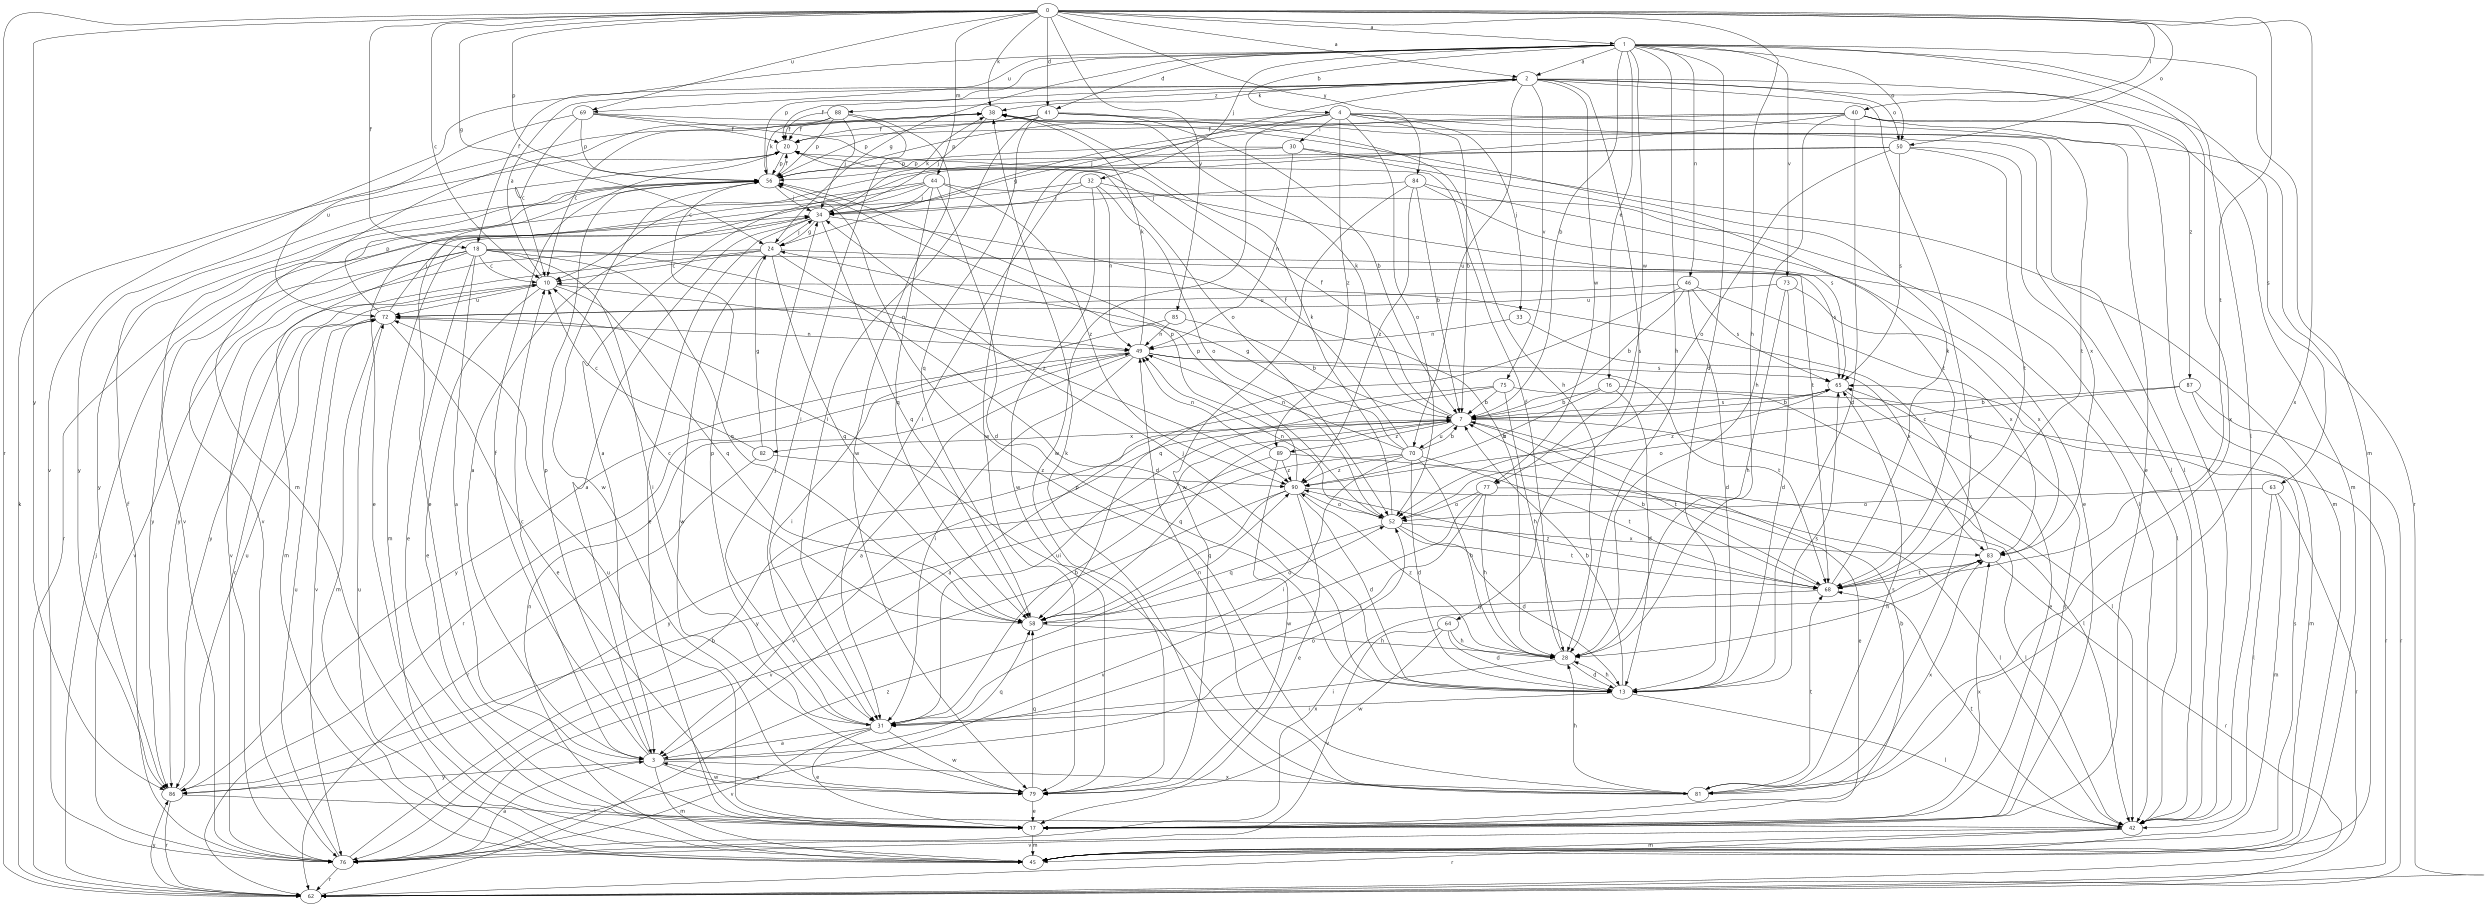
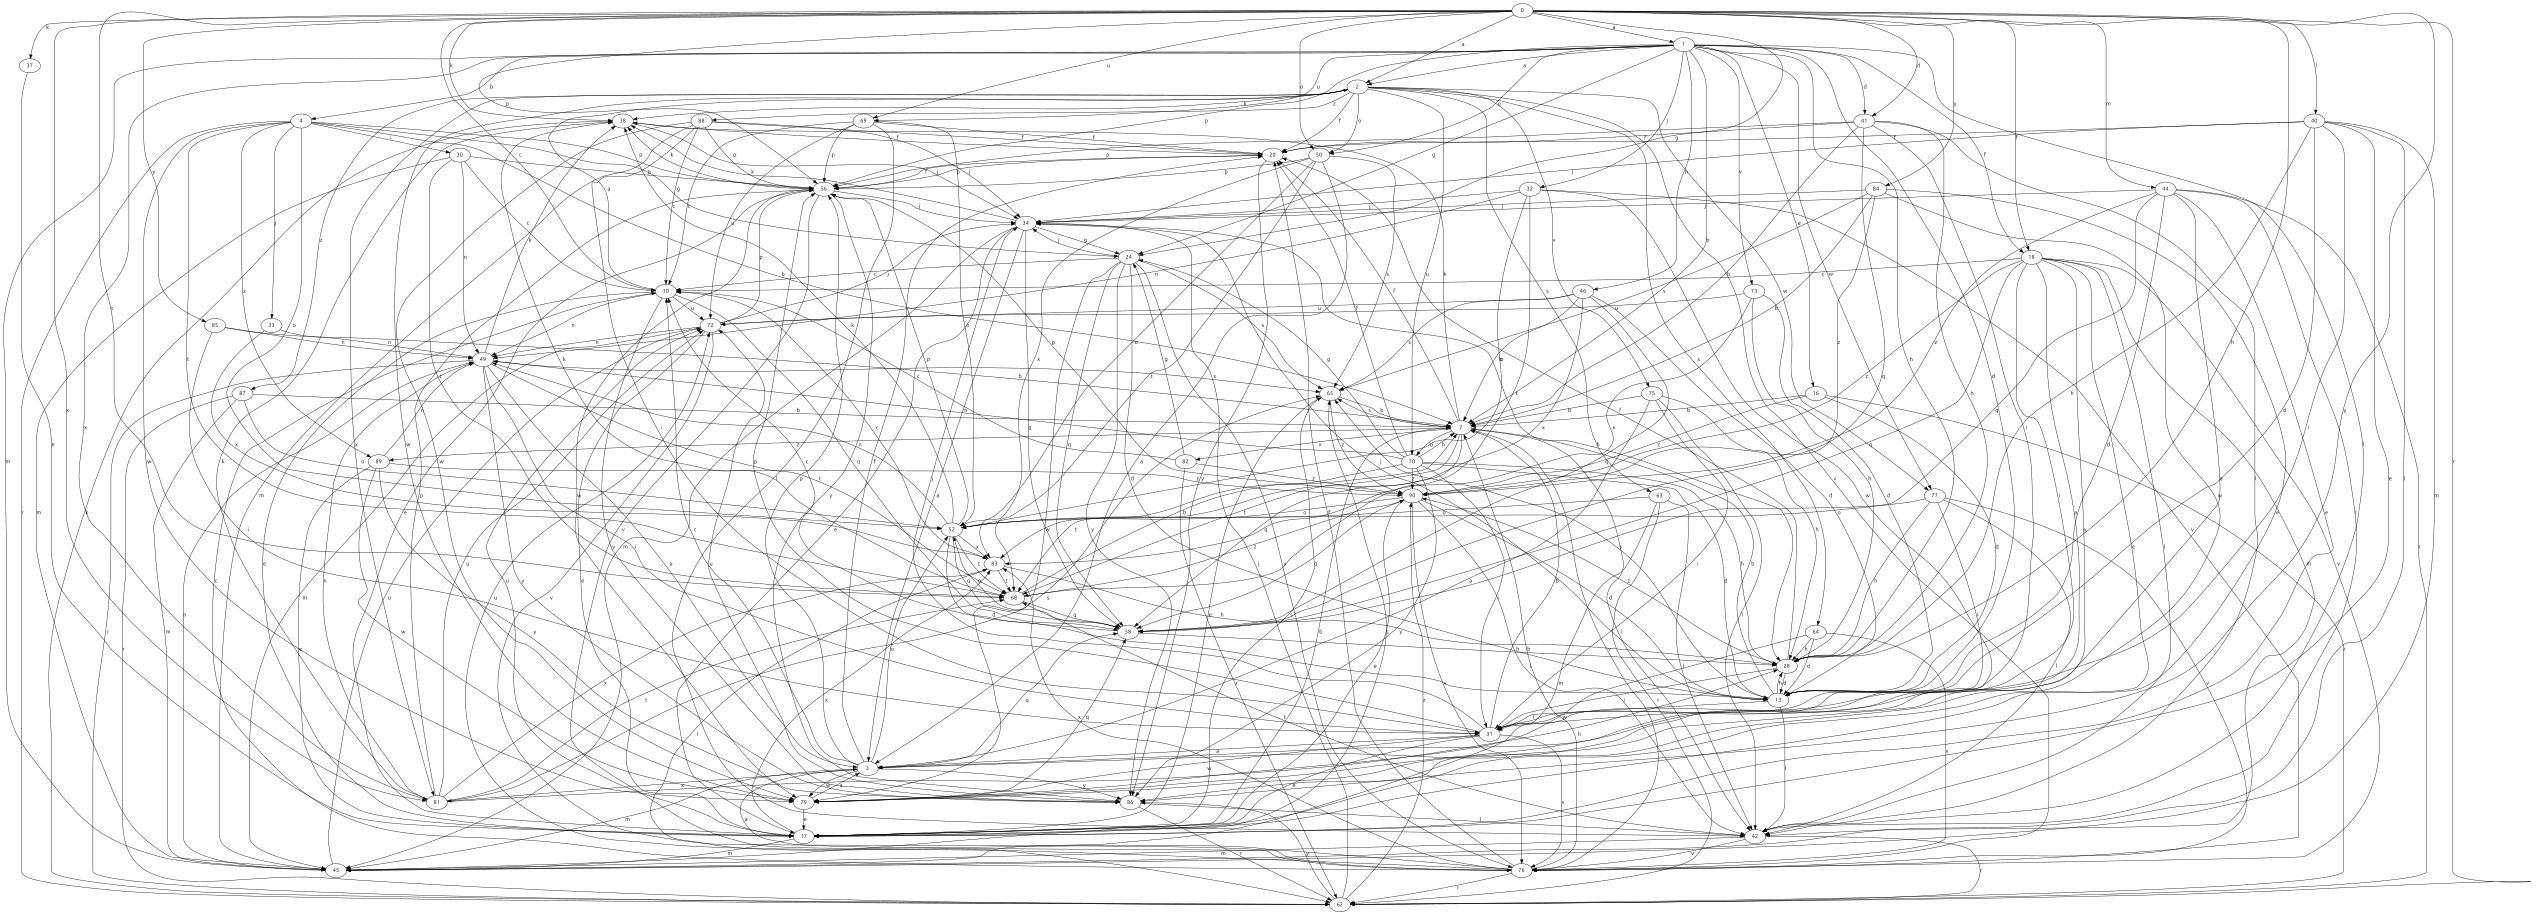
  strict digraph {
    fontname=Ubuntu
    node [fontname=Ubuntu]
    edge [fontname=Ubuntu]
    0
    1
    2
    10
    n5 [label=41]
    18
    24
    28
+   37
    38
    40
    44
    50
    56
    62
    68
    69
    81
    84
    85
    86
    4
    7
    13
    16
    32
    42
    45
    46
    73
    77
    20
    63
    64
    70
    75
    76
    79
    87
    88
    58
    17
    49
    72
    31
    3
    90
    65
    34
    52
    83
    30
    33
    89
    82
    0 -> 1 [label=a]
    0 -> 2 [label=a]
    0 -> 10 [label=c]
    0 -> n5 [label=d]
    0 -> 18 [label=f]
    0 -> 24 [label=g]
    0 -> 28 [label=h]
+   0 -> 37 [label=k]
    0 -> 38 [label=k]
    0 -> 40 [label=l]
    0 -> 44 [label=m]
    0 -> 50 [label=o]
    0 -> 56 [label=p]
    0 -> 62 [label=r]
    0 -> 68 [label=t]
    0 -> 69 [label=u]
    0 -> 81 [label=x]
    0 -> 84 [label=y]
    0 -> 85 [label=y]
    0 -> 86 [label=y]
    1 -> 2 [label=a]
    1 -> n5 [label=d]
    1 -> 18 [label=f]
    1 -> 24 [label=g]
    1 -> 28 [label=h]
    1 -> 50 [label=o]
    1 -> 56 [label=p]
    1 -> 69 [label=u]
    1 -> 81 [label=x]
    1 -> 4 [label=b]
    1 -> 7 [label=b]
    1 -> 13 [label=d]
    1 -> 16 [label=e]
    1 -> 32 [label=j]
    1 -> 42 [label=l]
    1 -> 45 [label=m]
    1 -> 46 [label=n]
    1 -> 73 [label=v]
    1 -> 77 [label=w]
    2 -> 38 [label=k]
    2 -> 50 [label=o]
    2 -> 81 [label=x]
    2 -> 77 [label=w]
    2 -> 20 [label=f]
    2 -> 63 [label=s]
    2 -> 64 [label=s]
    2 -> 70 [label=u]
    2 -> 75 [label=v]
    2 -> 76 [label=v]
    2 -> 79 [label=w]
    2 -> 87 [label=z]
    2 -> 88 [label=z]
    10 -> 2 [label=a]
    10 -> 86 [label=y]
    10 -> 58 [label=q]
    10 -> 17 [label=e]
    10 -> 49 [label=n]
    10 -> 72 [label=u]
    n5 -> 28 [label=h]
    n5 -> 56 [label=p]
    n5 -> 7 [label=b]
    n5 -> 42 [label=l]
    n5 -> 20 [label=f]
    n5 -> 58 [label=q]
    n5 -> 31 [label=i]
    18 -> 10 [label=c]
    18 -> 86 [label=y]
    18 -> 42 [label=l]
    18 -> 45 [label=m]
    18 -> 76 [label=v]
    18 -> 58 [label=q]
    18 -> 17 [label=e]
    18 -> 31 [label=i]
    18 -> 3 [label=a]
    18 -> 90 [label=z]
    24 -> 10 [label=c]
    24 -> 86 [label=y]
    24 -> 13 [label=d]
    24 -> 76 [label=v]
    24 -> 79 [label=w]
    24 -> 58 [label=q]
    24 -> 65 [label=s]
    24 -> 34 [label=j]
    28 -> 13 [label=d]
    28 -> 20 [label=f]
    28 -> 31 [label=i]
    28 -> 90 [label=z]
+   37 -> 17 [label=e]
    38 -> 20 [label=f]
    38 -> 34 [label=j]
    40 -> 28 [label=h]
    40 -> 13 [label=d]
    40 -> 42 [label=l]
    40 -> 45 [label=m]
    40 -> 20 [label=f]
    40 -> 17 [label=e]
    40 -> 31 [label=i]
    40 -> 34 [label=j]
    44 -> 62 [label=r]
    44 -> 13 [label=d]
    44 -> 42 [label=l]
    44 -> 58 [label=q]
    44 -> 17 [label=e]
    44 -> 3 [label=a]
    44 -> 90 [label=z]
    44 -> 34 [label=j]
    50 -> 56 [label=p]
    50 -> 68 [label=t]
    50 -> 3 [label=a]
    50 -> 65 [label=s]
    50 -> 52 [label=o]
    50 -> 83 [label=x]
    56 -> 38 [label=k]
    56 -> 86 [label=y]
    56 -> 20 [label=f]
    56 -> 76 [label=v]
    56 -> 79 [label=w]
    56 -> 17 [label=e]
    56 -> 34 [label=j]
    62 -> 38 [label=k]
    62 -> 86 [label=y]
    62 -> 90 [label=z]
    62 -> 34 [label=j]
    68 -> 38 [label=k]
    68 -> 7 [label=b]
    68 -> 58 [label=q]
    68 -> 90 [label=z]
    69 -> 10 [label=c]
    69 -> 56 [label=p]
    69 -> 42 [label=l]
    69 -> 20 [label=f]
    69 -> 72 [label=u]
    69 -> 52 [label=o]
    81 -> 28 [label=h]
    81 -> 38 [label=k]
    81 -> 56 [label=p]
    81 -> 68 [label=t]
    81 -> 49 [label=n]
    81 -> 72 [label=u]
    81 -> 65 [label=s]
    81 -> 83 [label=x]
    84 -> 7 [label=b]
    84 -> 79 [label=w]
    84 -> 17 [label=e]
    84 -> 90 [label=z]
    84 -> 65 [label=s]
    84 -> 34 [label=j]
    85 -> 7 [label=b]
    85 -> 49 [label=n]
    85 -> 31 [label=i]
    86 -> 62 [label=r]
    86 -> 42 [label=l]
    86 -> 72 [label=u]
    4 -> 24 [label=g]
    4 -> 56 [label=p]
    4 -> 62 [label=r]
    4 -> 68 [label=t]
    4 -> 7 [label=b]
    4 -> 79 [label=w]
    4 -> 52 [label=o]
    4 -> 30 [label=i]
    4 -> 33 [label=j]
    4 -> 89 [label=z]
    7 -> 38 [label=k]
    7 -> 68 [label=t]
    7 -> 42 [label=l]
    7 -> 20 [label=f]
    7 -> 70 [label=u]
    7 -> 76 [label=v]
    7 -> 58 [label=q]
    7 -> 65 [label=s]
    7 -> 89 [label=z]
    7 -> 82 [label=x]
    13 -> 28 [label=h]
    13 -> 7 [label=b]
    13 -> 42 [label=l]
    13 -> 31 [label=i]
    13 -> 65 [label=s]
    13 -> 34 [label=j]
    16 -> 62 [label=r]
    16 -> 7 [label=b]
    16 -> 13 [label=d]
    16 -> 90 [label=z]
    32 -> 68 [label=t]
    32 -> 76 [label=v]
    32 -> 79 [label=w]
    32 -> 49 [label=n]
    32 -> 34 [label=j]
    32 -> 52 [label=o]
    42 -> 62 [label=r]
    42 -> 68 [label=t]
    42 -> 45 [label=m]
    42 -> 76 [label=v]
    45 -> 49 [label=n]
    45 -> 72 [label=u]
    45 -> 65 [label=s]
    46 -> 7 [label=b]
    46 -> 13 [label=d]
    46 -> 58 [label=q]
    46 -> 72 [label=u]
    46 -> 65 [label=s]
    46 -> 83 [label=x]
    73 -> 28 [label=h]
    73 -> 13 [label=d]
    73 -> 72 [label=u]
    73 -> 83 [label=x]
    77 -> 28 [label=h]
    77 -> 42 [label=l]
    77 -> 76 [label=v]
    77 -> 31 [label=i]
    77 -> 52 [label=o]
    20 -> 56 [label=p]
    20 -> 86 [label=y]
    63 -> 62 [label=r]
    63 -> 42 [label=l]
    63 -> 45 [label=m]
    63 -> 52 [label=o]
    64 -> 28 [label=h]
    64 -> 13 [label=d]
    64 -> 76 [label=v]
    64 -> 79 [label=w]
    70 -> 24 [label=g]
    70 -> 28 [label=h]
    70 -> 68 [label=t]
    70 -> 86 [label=y]
    70 -> 7 [label=b]
    70 -> 13 [label=d]
    70 -> 20 [label=f]
    70 -> 49 [label=n]
    70 -> 31 [label=i]
    70 -> 90 [label=z]
    75 -> 28 [label=h]
    75 -> 7 [label=b]
    75 -> 42 [label=l]
    75 -> 31 [label=i]
    75 -> 3 [label=a]
    76 -> 10 [label=c]
    76 -> 62 [label=r]
    76 -> 7 [label=b]
    76 -> 20 [label=f]
    76 -> 72 [label=u]
    76 -> 3 [label=a]
    76 -> 83 [label=x]
    79 -> 58 [label=q]
    79 -> 17 [label=e]
    79 -> 3 [label=a]
    87 -> 62 [label=r]
    87 -> 7 [label=b]
    87 -> 45 [label=m]
    87 -> 52 [label=o]
    88 -> 10 [label=c]
    88 -> 56 [label=p]
    88 -> 45 [label=m]
    88 -> 20 [label=f]
    88 -> 79 [label=w]
    88 -> 31 [label=i]
    88 -> 34 [label=j]
    58 -> 10 [label=c]
    58 -> 28 [label=h]
    58 -> 52 [label=o]
    17 -> 7 [label=b]
    17 -> 45 [label=m]
    17 -> 72 [label=u]
    17 -> 65 [label=s]
    17 -> 83 [label=x]
    49 -> 38 [label=k]
    49 -> 62 [label=r]
    49 -> 68 [label=t]
    49 -> 86 [label=y]
    49 -> 31 [label=i]
    49 -> 3 [label=a]
    49 -> 65 [label=s]
    72 -> 56 [label=p]
    72 -> 45 [label=m]
    72 -> 76 [label=v]
    72 -> 17 [label=e]
    72 -> 49 [label=n]
    72 -> 34 [label=j]
    31 -> 56 [label=p]
    31 -> 7 [label=b]
    31 -> 76 [label=v]
    31 -> 79 [label=w]
    31 -> 17 [label=e]
    31 -> 3 [label=a]
    31 -> 34 [label=j]
    3 -> 10 [label=c]
    3 -> 56 [label=p]
    3 -> 81 [label=x]
    3 -> 86 [label=y]
    3 -> 45 [label=m]
    3 -> 20 [label=f]
    3 -> 79 [label=w]
    3 -> 58 [label=q]
    3 -> 52 [label=o]
    90 -> 56 [label=p]
    90 -> 13 [label=d]
    90 -> 42 [label=l]
    90 -> 76 [label=v]
    90 -> 58 [label=q]
    90 -> 17 [label=e]
    90 -> 52 [label=o]
    65 -> 7 [label=b]
    65 -> 17 [label=e]
    65 -> 90 [label=z]
    34 -> 24 [label=g]
    34 -> 28 [label=h]
    34 -> 38 [label=k]
    34 -> 45 [label=m]
    34 -> 58 [label=q]
    34 -> 17 [label=e]
    34 -> 3 [label=a]
    52 -> 38 [label=k]
    52 -> 56 [label=p]
    52 -> 68 [label=t]
    52 -> 13 [label=d]
    52 -> 58 [label=q]
    52 -> 49 [label=n]
    52 -> 83 [label=x]
    83 -> 10 [label=c]
    83 -> 28 [label=h]
    83 -> 62 [label=r]
    83 -> 68 [label=t]
    30 -> 10 [label=c]
    30 -> 56 [label=p]
    30 -> 68 [label=t]
    30 -> 45 [label=m]
    30 -> 49 [label=n]
    33 -> 49 [label=n]
    33 -> 83 [label=x]
    89 -> 86 [label=y]
    89 -> 79 [label=w]
    89 -> 17 [label=e]
    89 -> 49 [label=n]
    89 -> 90 [label=z]
    82 -> 10 [label=c]
    82 -> 24 [label=g]
    82 -> 62 [label=r]
    82 -> 90 [label=z]
  }
